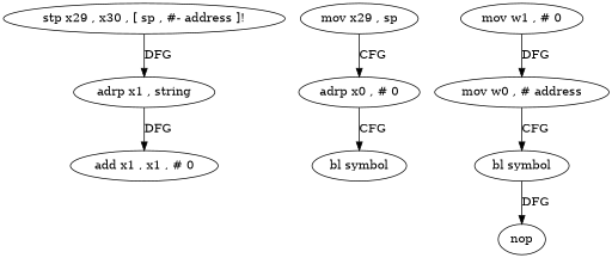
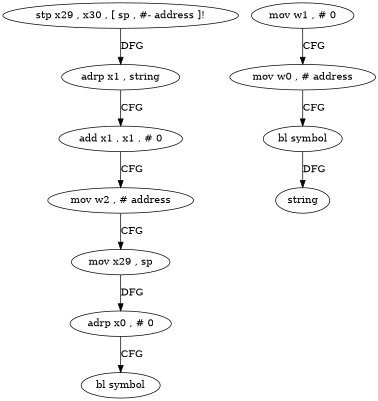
  digraph {
    n1 [label="stp x29 , x30 , [ sp , #- address ]!"]
    n2 [label="adrp x1 , string"]
    n3 [label="add x1 , x1 , # 0"]
+   n4 [label="mov w2 , # address"]
    n5 [label="mov x29 , sp"]
    n6 [label="adrp x0 , # 0"]
    n7 [label="bl symbol"]
    n8 [label="mov w1 , # 0"]
    n9 [label="mov w0 , # address"]
    n10 [label="bl symbol"]
-   n11 [label=nop]
+   n11 [label=string]
    n1 -> n2 [label=DFG]
-   n2 -> n3 [label=DFG]
-   n5 -> n6 [label=CFG]
+   n2 -> n3 [label=CFG]
+   n3 -> n4 [label=CFG]
+   n4 -> n5 [label=CFG]
+   n5 -> n6 [label=DFG]
    n6 -> n7 [label=CFG]
-   n8 -> n9 [label=DFG]
+   n8 -> n9 [label=CFG]
    n9 -> n10 [label=CFG]
    n10 -> n11 [label=DFG]
  }
